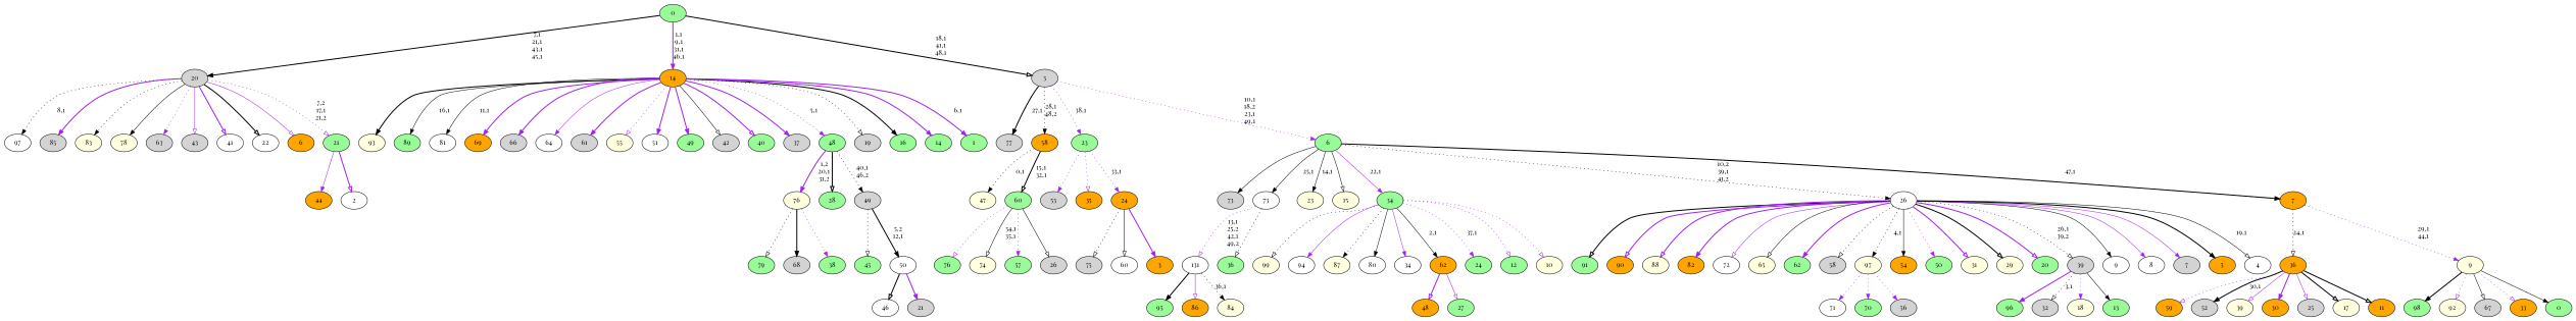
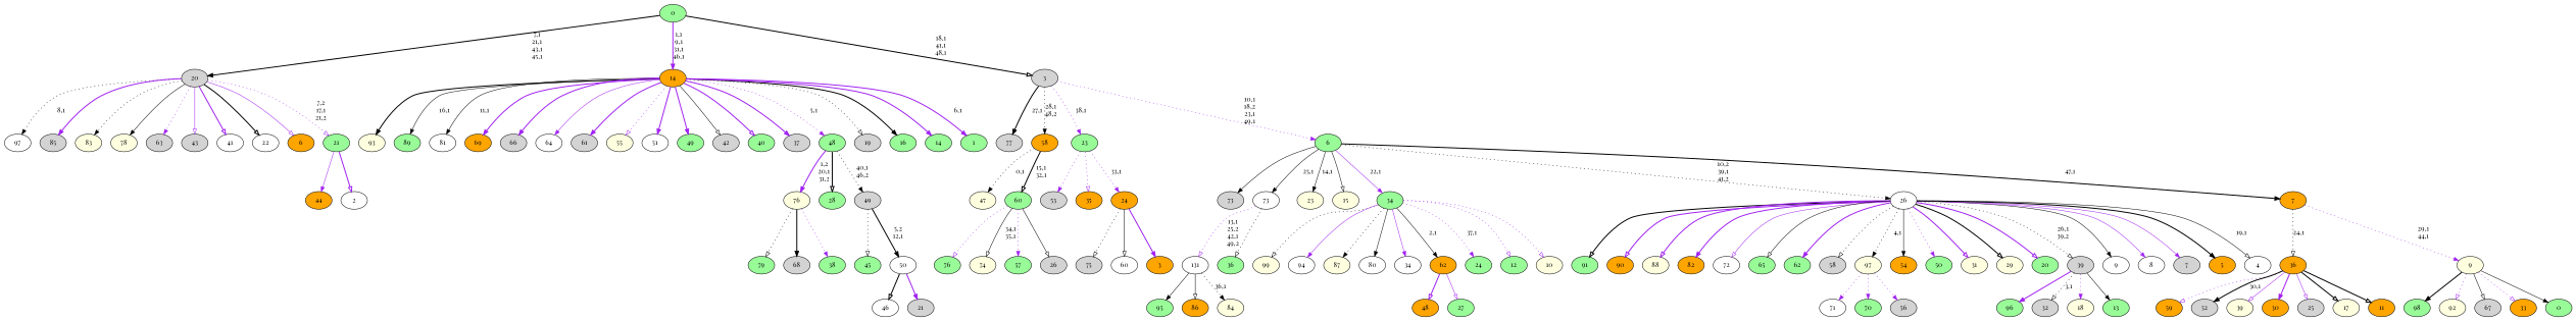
  digraph {
    fontname="Playfair Display"
    node [fillcolor=palegreen fontname="Playfair Display" style=filled]
    edge [arrowhead=normal color=purple fontname="Playfair Display" style=dotted]
    n1 [fillcolor=lightyellow label=99]
    n2 [label=98]
    n3 [fillcolor=white label=97]
    n4 [label=96]
    n5 [label=95]
    n6 [fillcolor=white label=94]
    n7 [fillcolor=lightyellow label=93]
    n8 [fillcolor=lightyellow label=92]
    n9 [label=91]
    n10 [fillcolor=orange label=90]
    n11 [label=89]
    n12 [fillcolor=lightyellow label=88]
    n13 [fillcolor=lightyellow label=87]
    n14 [fillcolor=orange label=86]
    n15 [fillcolor=lightgrey label=85]
    n16 [fillcolor=lightyellow label=84]
    131 [fillcolor=white]
    n18 [fillcolor=lightyellow label=83]
    n19 [fillcolor=orange label=82]
    n20 [fillcolor=white label=81]
    n21 [fillcolor=white label=80]
    n22 [label=79]
    n23 [fillcolor=lightyellow label=78]
    n24 [fillcolor=lightgrey label=77]
    n25 [label=76]
    n26 [fillcolor=lightgrey label=75]
    n27 [fillcolor=lightyellow label=74]
    n28 [fillcolor=lightgrey label=73]
    n29 [fillcolor=white label=72]
    n30 [fillcolor=white label=71]
    n31 [label=70]
    n32 [fillcolor=orange label=69]
    n33 [fillcolor=lightgrey label=68]
    n34 [fillcolor=lightgrey label=67]
    n35 [fillcolor=lightgrey label=66]
-   n36 [fillcolor=lightyellow label=65]
+   n36 [label=65]
    n37 [fillcolor=white label=64]
    n38 [fillcolor=lightgrey label=63]
    n39 [label=62]
    n40 [fillcolor=lightgrey label=61]
    n41 [fillcolor=white label=60]
    n42 [fillcolor=orange label=59]
    n43 [fillcolor=lightgrey label=58]
    n44 [label=57]
    n45 [fillcolor=lightgrey label=56]
    97 [fillcolor=lightyellow]
    n47 [fillcolor=lightyellow label=55]
    n48 [fillcolor=orange label=54]
    n49 [fillcolor=lightgrey label=53]
    n50 [fillcolor=lightgrey label=52]
    n51 [fillcolor=white label=51]
    n52 [label=50]
    n53 [label=49]
    n54 [fillcolor=orange label=48]
    n55 [fillcolor=lightyellow label=47]
    n56 [fillcolor=white label=46]
    n57 [label=45]
    n58 [fillcolor=orange label=44]
    n59 [fillcolor=lightgrey label=43]
    n60 [fillcolor=lightgrey label=42]
    n61 [fillcolor=white label=41]
    n62 [label=40]
    n63 [fillcolor=lightyellow label=39]
    n64 [label=38]
    76 [fillcolor=lightyellow]
    n66 [fillcolor=lightgrey label=37]
    n67 [label=36]
    73 [fillcolor=white]
    n69 [fillcolor=orange label=35]
    n70 [fillcolor=white label=34]
    n71 [fillcolor=orange label=33]
    n72 [fillcolor=lightgrey label=32]
    n73 [fillcolor=lightyellow label=31]
    n74 [fillcolor=orange label=30]
    n75 [fillcolor=lightyellow label=29]
    n76 [label=28]
    n77 [label=27]
    62 [fillcolor=orange]
    n79 [fillcolor=lightgrey label=26]
    60
    58 [fillcolor=orange]
    n82 [fillcolor=lightgrey label=25]
    n83 [label=24]
    n84 [fillcolor=lightyellow label=23]
    n85 [fillcolor=white label=22]
    n86 [fillcolor=lightgrey label=21]
    50 [fillcolor=white]
    49 [fillcolor=lightgrey]
    48
    n90 [label=20]
    n91 [fillcolor=lightgrey label=19]
    n92 [fillcolor=lightyellow label=18]
    n93 [fillcolor=lightyellow label=17]
    n94 [label=16]
    n95 [fillcolor=lightyellow label=15]
    n96 [label=14]
    n97 [label=13]
    39 [fillcolor=lightgrey]
    n99 [label=12]
    n100 [fillcolor=orange label=11]
    36 [fillcolor=orange]
    n102 [fillcolor=lightyellow label=10]
    34
    n104 [fillcolor=white label=9]
    n105 [fillcolor=white label=8]
    n106 [fillcolor=lightgrey label=7]
    n107 [fillcolor=orange label=6]
    n108 [fillcolor=orange label=5]
    n109 [fillcolor=white label=4]
    26 [fillcolor=white]
    n111 [fillcolor=orange label=3]
    24 [fillcolor=orange]
    23
    n114 [fillcolor=white label=2]
    21
    20 [fillcolor=lightgrey]
    n117 [label=1]
    14 [fillcolor=orange]
    n119 [label=0]
    9 [fillcolor=lightyellow]
    7 [fillcolor=orange]
    6
    3 [fillcolor=lightgrey]
    0
-   131 -> n5 [color=black style=bold]
-   131 -> n14 [arrowhead=onormal style=solid]
+   131 -> n5 [color=black style=solid]
+   131 -> n14 [arrowhead=onormal color=black style=solid]
    131 -> n16 [color=black label="36,1"]
    97 -> n30
    97 -> n31
    97 -> n45
    76 -> n22 [arrowhead=onormal color=black]
    76 -> n33 [color=black style=bold]
    76 -> n64
    73 -> 131 [arrowhead=onormal label="13,1\n25,2\n42,1\n49,2"]
    73 -> n67 [arrowhead=onormal color=black]
    62 -> n54 [arrowhead=onormal style=bold]
    62 -> n77 [arrowhead=onormal style=solid]
    60 -> n25 [arrowhead=onormal]
    60 -> n27 [arrowhead=onormal color=black label="34,1\n35,1" style=solid]
    60 -> n44
    60 -> n79 [arrowhead=onormal color=black style=solid]
    58 -> n55 [color=black label="0,1"]
    58 -> 60 [arrowhead=onormal color=black label="15,1\n32,1" style=bold]
    50 -> n56 [arrowhead=onormal color=black style=bold]
    50 -> n86 [style=bold]
    49 -> n57 [arrowhead=onormal color=black]
    49 -> 50 [color=black label="5,2\n12,1" style=bold]
    48 -> 76 [label="1,2\n20,1\n31,2" style=bold]
    48 -> n76 [arrowhead=onormal color=black style=bold]
    48 -> 49 [color=black label="40,1\n46,2"]
    39 -> n4 [style=bold]
    39 -> n72 [arrowhead=onormal color=black label="3,1"]
    39 -> n92
    39 -> n97 [color=black style=solid]
    36 -> n42 [arrowhead=onormal]
    36 -> n50 [color=black label="30,1" style=bold]
    36 -> n63 [arrowhead=onormal style=solid]
    36 -> n74 [style=bold]
    36 -> n82 [arrowhead=onormal style=solid]
    36 -> n93 [arrowhead=onormal color=black style=bold]
    36 -> n100 [arrowhead=onormal color=black style=bold]
    34 -> n1 [arrowhead=onormal color=black]
    34 -> n6 [style=solid]
    34 -> n13 [color=black]
    34 -> n21 [color=black style=solid]
    34 -> n70 [style=solid]
    34 -> 62 [color=black label="2,1" style=solid]
    34 -> n83 [label="37,1"]
    34 -> n99 [arrowhead=onormal]
    34 -> n102 [arrowhead=onormal]
    26 -> n9 [arrowhead=onormal color=black style=bold]
    26 -> n10 [arrowhead=onormal style=bold]
    26 -> n12 [arrowhead=onormal style=bold]
    26 -> n19 [style=bold]
    26 -> n29 [arrowhead=onormal style=solid]
    26 -> n36 [arrowhead=onormal color=black style=solid]
    26 -> n39 [style=bold]
    26 -> n43 [arrowhead=onormal color=black]
    26 -> 97 [color=black label="4,1"]
    26 -> n48 [color=black style=solid]
    26 -> n52
    26 -> n73 [arrowhead=onormal style=bold]
    26 -> n75 [arrowhead=onormal color=black style=bold]
    26 -> n90 [arrowhead=onormal style=bold]
    26 -> 39 [arrowhead=onormal color=black label="26,1\n39,2"]
    26 -> n104 [color=black style=solid]
    26 -> n105 [style=solid]
    26 -> n106 [style=solid]
    26 -> n108 [color=black style=bold]
    26 -> n109 [arrowhead=onormal color=black label="19,1" style=solid]
    24 -> n26 [arrowhead=onormal color=black]
    24 -> n41 [arrowhead=onormal color=black style=solid]
    24 -> n111 [style=bold]
    23 -> n49
    23 -> n69 [arrowhead=onormal]
    23 -> 24 [label="33,1"]
    21 -> n58 [style=solid]
    21 -> n114 [arrowhead=onormal style=bold]
    20 -> n3 [color=black label="8,1"]
    20 -> n15 [style=bold]
    20 -> n18 [color=black]
    20 -> n23 [color=black style=solid]
    20 -> n38
    20 -> n59 [arrowhead=onormal style=solid]
    20 -> n61 [arrowhead=onormal style=bold]
    20 -> n85 [arrowhead=onormal color=black style=bold]
    20 -> n107 [arrowhead=onormal style=solid]
    20 -> 21 [arrowhead=onormal label="7,2\n17,1\n21,2"]
    14 -> n7 [color=black style=bold]
    14 -> n11 [color=black label="16,1" style=solid]
    14 -> n20 [color=black label="11,1" style=solid]
    14 -> n32 [style=bold]
    14 -> n35 [style=bold]
    14 -> n37 [style=solid]
    14 -> n40 [style=bold]
    14 -> n47 [arrowhead=onormal]
    14 -> n51 [style=bold]
    14 -> n53 [style=bold]
    14 -> n60 [arrowhead=onormal color=black style=solid]
    14 -> n62 [arrowhead=onormal style=bold]
    14 -> n66 [style=bold]
    14 -> 48 [label="5,1"]
    14 -> n91 [arrowhead=onormal color=black]
    14 -> n94 [color=black style=bold]
    14 -> n96 [style=bold]
    14 -> n117 [label="6,1" style=bold]
    9 -> n2 [color=black style=bold]
    9 -> n8 [arrowhead=onormal]
    9 -> n34 [arrowhead=onormal color=black style=solid]
    9 -> n71 [arrowhead=onormal]
    9 -> n119 [color=black style=solid]
    7 -> 36 [arrowhead=onormal color=black label="24,1"]
    7 -> 9 [label="29,1\n44,1"]
    6 -> n28 [color=black style=solid]
    6 -> 73 [color=black label="25,1" style=solid]
    6 -> n84 [color=black label="14,1" style=solid]
    6 -> n95 [arrowhead=onormal color=black style=solid]
    6 -> 34 [label="22,1" style=solid]
    6 -> 26 [color=black label="10,2\n39,1\n41,2"]
    6 -> 7 [color=black label="47,1" style=bold]
    3 -> n24 [color=black label="27,1" style=bold]
    3 -> 58 [color=black label="28,1\n48,2"]
    3 -> 23 [label="38,1"]
    3 -> 6 [label="10,1\n18,2\n23,1\n49,1"]
    0 -> 20 [color=black label="7,1\n21,1\n43,1\n45,1" style=bold]
    0 -> 14 [label="1,1\n9,1\n31,1\n46,1" style=bold]
    0 -> 3 [arrowhead=onormal color=black label="18,1\n41,1\n48,1" style=bold]
  }
